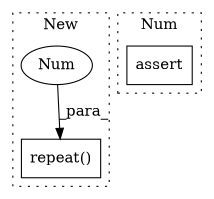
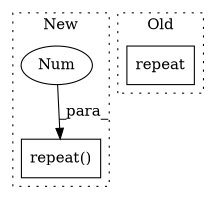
  digraph {
    node [shape=box]
    n1 [a=75 l="17,1" label="repeat()" s="5480,5516"]
    n2 [a=76 l=1 label=Num s=5515 shape=ellipse]
-   n3 [a=65 l=7 label=assert s=5109]
+   n3 [a=65 l=7 label=repeat s=5109]
    subgraph cluster_1 {
      label=New
      style=dotted
      n1
      n2
    }
    subgraph cluster_2 {
-     label=Num
+     label=Old
      style=dotted
      n3
    }
    n2 -> n1 [label=_para_]
  }
